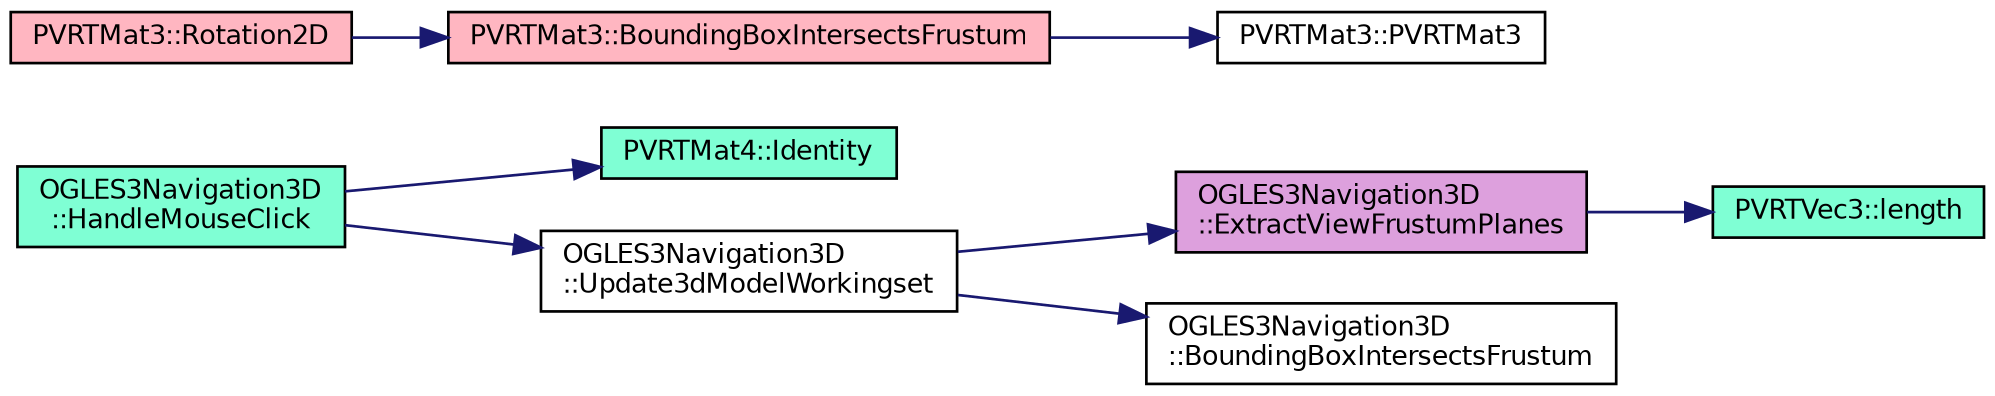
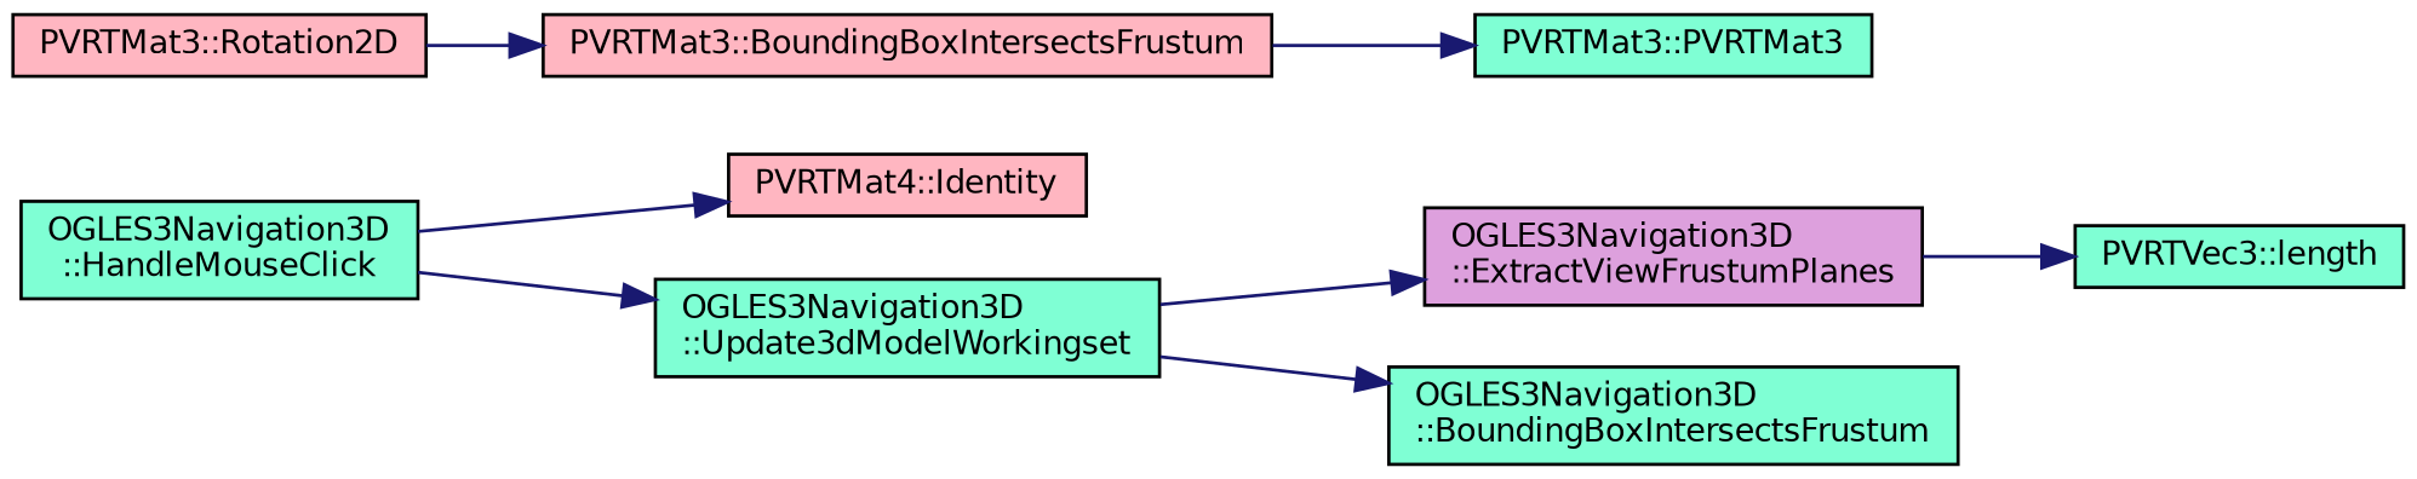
  digraph {
    rankdir=LR
    node [color=black fillcolor=aquamarine fontname=Helvetica fontsize=10 shape=record style=filled]
    edge [color=midnightblue fontname=Helvetica fontsize=10 labelfontname=Helvetica labelfontsize=10 style=solid]
    n1 [fontcolor=black height=0.2 label="OGLES3Navigation3D\l::HandleMouseClick" width=0.4]
-   n2 [height=0.2 label="PVRTMat4::Identity" width=0.4]
-   n3 [fillcolor=white height=0.2 label="OGLES3Navigation3D\l::Update3dModelWorkingset" width=0.4]
+   n2 [fillcolor=lightpink height=0.2 label="PVRTMat4::Identity" width=0.4]
+   n3 [height=0.2 label="OGLES3Navigation3D\l::Update3dModelWorkingset" width=0.4]
    n4 [fillcolor=lightpink height=0.2 label="PVRTMat3::Rotation2D" width=0.4]
    n5 [fillcolor=lightpink height=0.2 label="PVRTMat3::BoundingBoxIntersectsFrustum" width=0.4]
    n6 [fillcolor=plum height=0.2 label="OGLES3Navigation3D\l::ExtractViewFrustumPlanes" width=0.4]
-   n7 [fillcolor=white height=0.2 label="OGLES3Navigation3D\l::BoundingBoxIntersectsFrustum" width=0.4]
-   n8 [fillcolor=white height=0.2 label="PVRTMat3::PVRTMat3" width=0.4]
+   n7 [height=0.2 label="OGLES3Navigation3D\l::BoundingBoxIntersectsFrustum" width=0.4]
+   n8 [height=0.2 label="PVRTMat3::PVRTMat3" width=0.4]
    n9 [height=0.2 label="PVRTVec3::length" width=0.4]
    n1 -> n2
    n1 -> n3
    n3 -> n6
    n3 -> n7
    n4 -> n5
    n5 -> n8
    n6 -> n9
  }
